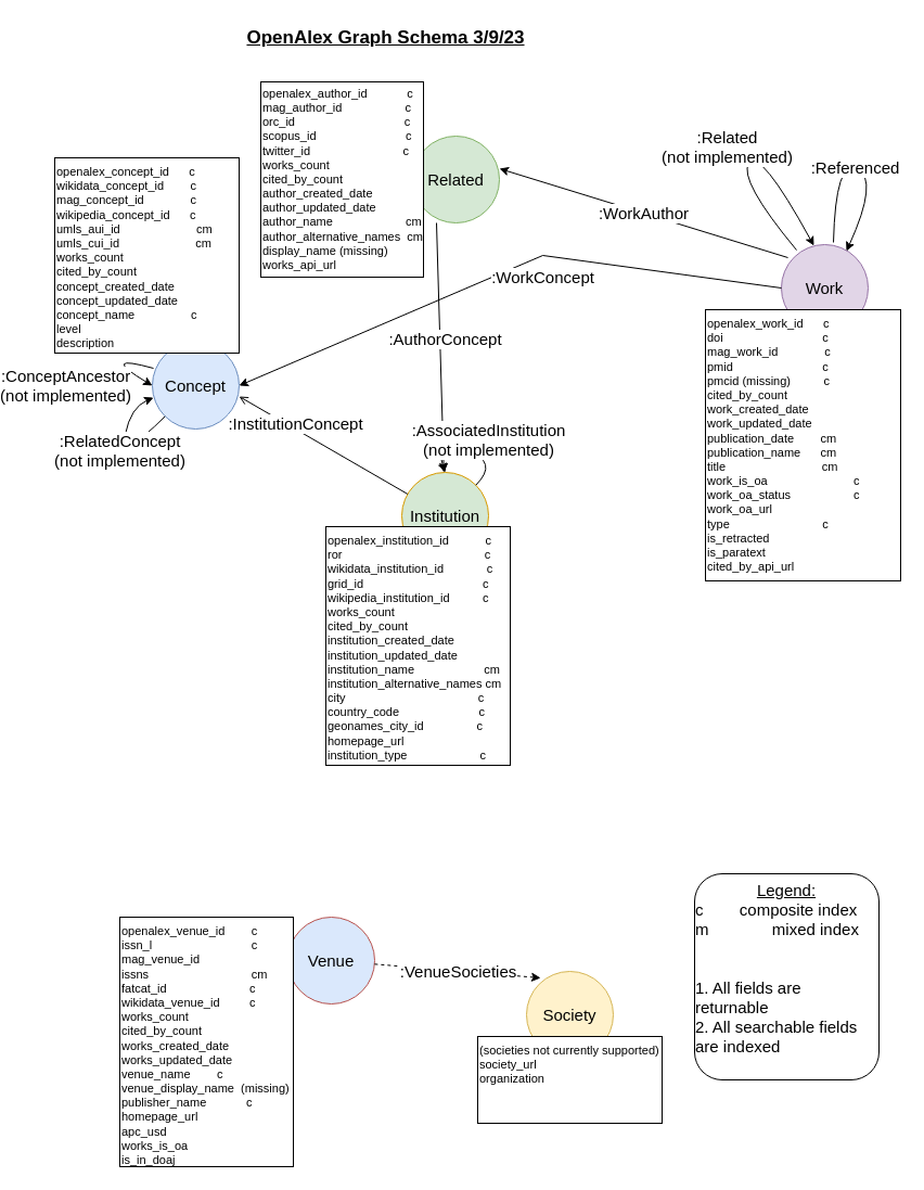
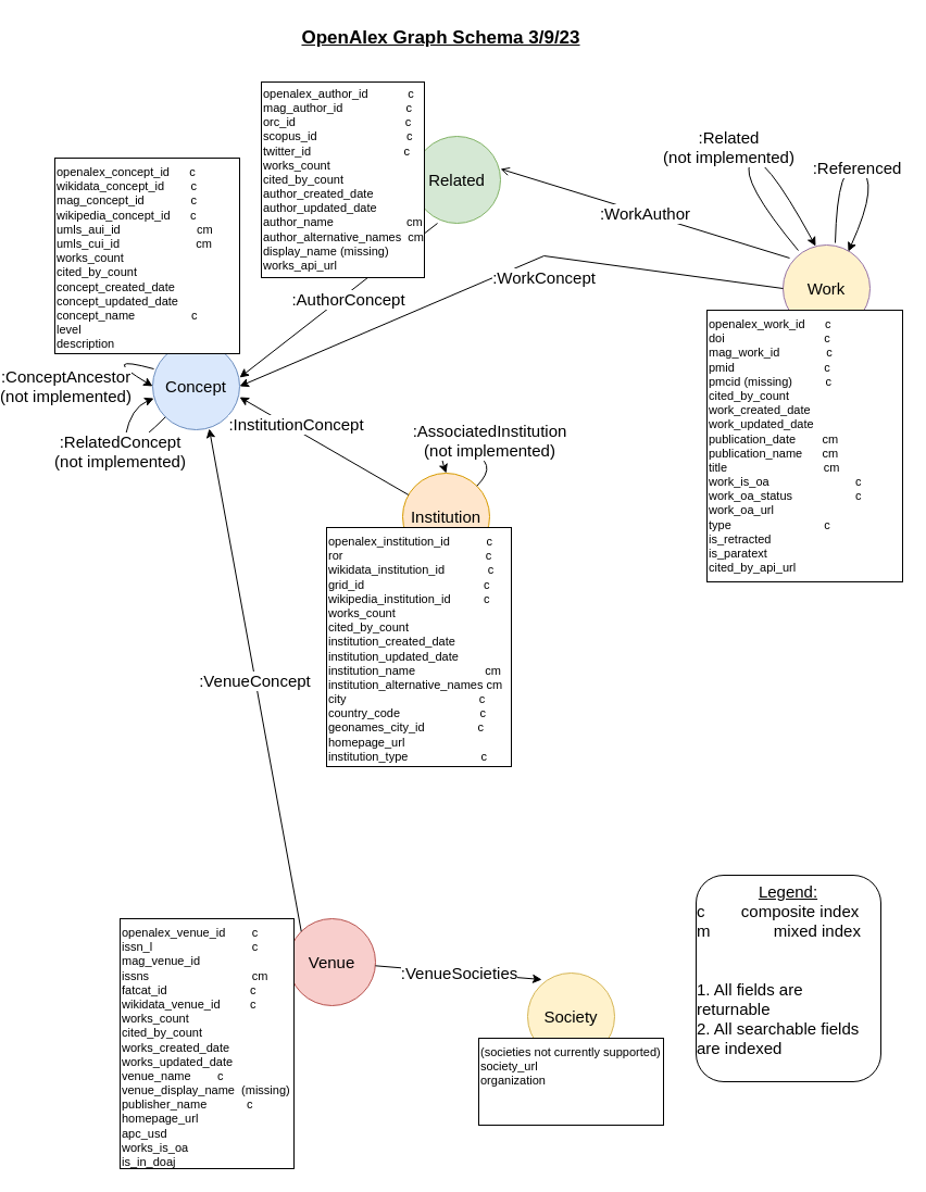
  <mxCell id="0" />
  <mxCell id="1" parent="0" />
  <mxCell id="2" value="Related" style="ellipse;whiteSpace=wrap;html=1;aspect=fixed;fontSize=15;fillColor=#d5e8d4;strokeColor=#82b366;" parent="1" vertex="1"><mxGeometry x="350" y="125" width="80" height="80" as="geometry" /></mxCell>
- <mxCell id="3" value="Work" style="ellipse;whiteSpace=wrap;html=1;aspect=fixed;fontSize=15;fillColor=#e1d5e7;strokeColor=#9673a6;" parent="1" vertex="1"><mxGeometry x="690" y="225" width="80" height="80" as="geometry" /></mxCell>
+ <mxCell id="3" value="Work" style="ellipse;whiteSpace=wrap;html=1;aspect=fixed;fontSize=15;fillColor=#fff2cc;strokeColor=#9673a6;" parent="1" vertex="1"><mxGeometry x="690" y="225" width="80" height="80" as="geometry" /></mxCell>
  <mxCell id="4" value="Concept" style="ellipse;whiteSpace=wrap;html=1;aspect=fixed;fontSize=15;fillColor=#dae8fc;strokeColor=#6c8ebf;" parent="1" vertex="1"><mxGeometry x="110" y="315" width="80" height="80" as="geometry" /></mxCell>
- <mxCell id="5" value="Venue" style="ellipse;whiteSpace=wrap;html=1;aspect=fixed;fontSize=15;fillColor=#dae8fc;strokeColor=#b85450;" parent="1" vertex="1"><mxGeometry x="235" y="845" width="80" height="80" as="geometry" /></mxCell>
- <mxCell id="6" value="Institution" style="ellipse;whiteSpace=wrap;html=1;aspect=fixed;fontSize=15;fillColor=#d5e8d4;strokeColor=#d79b00;" parent="1" vertex="1"><mxGeometry x="340" y="435" width="80" height="80" as="geometry" /></mxCell>
- <mxCell id="7" value=":AuthorConcept" style="endArrow=classic;html=1;rounded=0;fontSize=15;exitX=0.275;exitY=1;exitDx=0;exitDy=0;exitPerimeter=0;" parent="1" source="2" target="6" edge="1"><mxGeometry x="-0.067" y="5" width="50" height="50" relative="1" as="geometry"><mxPoint x="220" y="175" as="sourcePoint" /><mxPoint x="270" y="125" as="targetPoint" /><mxPoint as="offset" /></mxGeometry></mxCell>
- <mxCell id="8" value=":InstitutionConcept" style="endArrow=open;html=1;rounded=0;fontSize=15;entryX=1;entryY=0.625;entryDx=0;entryDy=0;entryPerimeter=0;" parent="1" source="6" target="4" edge="1"><mxGeometry x="0.362" y="-4" width="50" height="50" relative="1" as="geometry"><mxPoint x="370" y="390" as="sourcePoint" /><mxPoint x="420" y="300" as="targetPoint" /><mxPoint as="offset" /></mxGeometry></mxCell>
+ <mxCell id="5" value="Venue" style="ellipse;whiteSpace=wrap;html=1;aspect=fixed;fontSize=15;fillColor=#f8cecc;strokeColor=#b85450;" parent="1" vertex="1"><mxGeometry x="235" y="845" width="80" height="80" as="geometry" /></mxCell>
+ <mxCell id="6" value="Institution" style="ellipse;whiteSpace=wrap;html=1;aspect=fixed;fontSize=15;fillColor=#ffe6cc;strokeColor=#d79b00;" parent="1" vertex="1"><mxGeometry x="340" y="435" width="80" height="80" as="geometry" /></mxCell>
+ <mxCell id="7" value=":AuthorConcept" style="endArrow=classic;html=1;rounded=0;fontSize=15;exitX=0.275;exitY=1;exitDx=0;exitDy=0;exitPerimeter=0;entryX=1;entryY=0.4;entryDx=0;entryDy=0;entryPerimeter=0;" parent="1" source="2" target="4" edge="1"><mxGeometry x="-0.067" y="5" width="50" height="50" relative="1" as="geometry"><mxPoint x="220" y="175" as="sourcePoint" /><mxPoint x="270" y="125" as="targetPoint" /><mxPoint as="offset" /></mxGeometry></mxCell>
+ <mxCell id="8" value=":InstitutionConcept" style="endArrow=classic;html=1;rounded=0;fontSize=15;entryX=1;entryY=0.625;entryDx=0;entryDy=0;entryPerimeter=0;" parent="1" source="6" target="4" edge="1"><mxGeometry x="0.362" y="-4" width="50" height="50" relative="1" as="geometry"><mxPoint x="370" y="390" as="sourcePoint" /><mxPoint x="420" y="300" as="targetPoint" /><mxPoint as="offset" /></mxGeometry></mxCell>
  <mxCell id="9" value=":ConceptAncestor&lt;br&gt;(not implemented)" style="curved=1;endArrow=classic;html=1;rounded=0;fontSize=15;entryX=0;entryY=0.5;entryDx=0;entryDy=0;exitX=0.013;exitY=0.3;exitDx=0;exitDy=0;exitPerimeter=0;" parent="1" source="4" target="4" edge="1"><mxGeometry x="-0.048" y="-42" width="50" height="50" relative="1" as="geometry"><mxPoint x="120" y="325" as="sourcePoint" /><mxPoint x="100" y="215" as="targetPoint" /><Array as="points"><mxPoint x="60" y="325" /></Array><mxPoint x="-8" y="-6" as="offset" /></mxGeometry></mxCell>
  <mxCell id="10" value=":RelatedConcept&lt;br&gt;(not implemented)" style="curved=1;endArrow=classic;html=1;rounded=0;fontSize=15;exitX=0;exitY=1;exitDx=0;exitDy=0;entryX=0.013;entryY=0.638;entryDx=0;entryDy=0;entryPerimeter=0;" parent="1" source="4" target="4" edge="1"><mxGeometry x="0.039" y="2" width="50" height="50" relative="1" as="geometry"><mxPoint x="-30" y="445" as="sourcePoint" /><mxPoint x="20" y="395" as="targetPoint" /><Array as="points"><mxPoint x="80" y="425" /><mxPoint x="90" y="375" /></Array><mxPoint as="offset" /></mxGeometry></mxCell>
  <mxCell id="11" value=":AssociatedInstitution&lt;br&gt;(not implemented)" style="curved=1;endArrow=classic;html=1;rounded=0;fontSize=15;entryX=0.5;entryY=0;entryDx=0;entryDy=0;exitX=1;exitY=0;exitDx=0;exitDy=0;" parent="1" source="6" target="6" edge="1"><mxGeometry x="-0.252" y="-16" width="50" height="50" relative="1" as="geometry"><mxPoint x="300" y="365" as="sourcePoint" /><mxPoint x="325" y="440" as="targetPoint" /><Array as="points"><mxPoint x="430" y="425" /><mxPoint x="370" y="405" /></Array><mxPoint as="offset" /></mxGeometry></mxCell>
  <mxCell id="12" value="Society" style="ellipse;whiteSpace=wrap;html=1;aspect=fixed;fontSize=15;fillColor=#fff2cc;strokeColor=#d6b656;" parent="1" vertex="1"><mxGeometry x="455" y="895" width="80" height="80" as="geometry" /></mxCell>
- <mxCell id="14" value=":VenueSocieties" style="endArrow=classic;html=1;rounded=0;fontSize=15;entryX=0.163;entryY=0.075;entryDx=0;entryDy=0;entryPerimeter=0;dashed=1;" parent="1" source="5" target="12" edge="1"><mxGeometry width="50" height="50" relative="1" as="geometry"><mxPoint x="455" y="830" as="sourcePoint" /><mxPoint x="505" y="780" as="targetPoint" /></mxGeometry></mxCell>
- <mxCell id="15" value=":WorkAuthor" style="endArrow=classic;html=1;rounded=0;fontSize=15;exitX=0.075;exitY=0.15;exitDx=0;exitDy=0;exitPerimeter=0;entryX=1;entryY=0.375;entryDx=0;entryDy=0;entryPerimeter=0;" parent="1" source="3" target="2" edge="1"><mxGeometry width="50" height="50" relative="1" as="geometry"><mxPoint x="520" y="225" as="sourcePoint" /><mxPoint x="570" y="175" as="targetPoint" /></mxGeometry></mxCell>
+ <mxCell id="13" value=":VenueConcept" style="endArrow=classic;html=1;rounded=0;fontSize=15;exitX=0;exitY=0;exitDx=0;exitDy=0;entryX=0.65;entryY=0.988;entryDx=0;entryDy=0;entryPerimeter=0;" parent="1" source="5" target="4" edge="1"><mxGeometry width="50" height="50" relative="1" as="geometry"><mxPoint x="360" y="425" as="sourcePoint" /><mxPoint x="410" y="375" as="targetPoint" /></mxGeometry></mxCell>
+ <mxCell id="14" value=":VenueSocieties" style="endArrow=classic;html=1;rounded=0;fontSize=15;entryX=0.163;entryY=0.075;entryDx=0;entryDy=0;entryPerimeter=0;" parent="1" source="5" target="12" edge="1"><mxGeometry width="50" height="50" relative="1" as="geometry"><mxPoint x="455" y="830" as="sourcePoint" /><mxPoint x="505" y="780" as="targetPoint" /></mxGeometry></mxCell>
+ <mxCell id="15" value=":WorkAuthor" style="endArrow=open;html=1;rounded=0;fontSize=15;exitX=0.075;exitY=0.15;exitDx=0;exitDy=0;exitPerimeter=0;entryX=1;entryY=0.375;entryDx=0;entryDy=0;entryPerimeter=0;" parent="1" source="3" target="2" edge="1"><mxGeometry width="50" height="50" relative="1" as="geometry"><mxPoint x="520" y="225" as="sourcePoint" /><mxPoint x="570" y="175" as="targetPoint" /></mxGeometry></mxCell>
  <mxCell id="16" value=":WorkConcept" style="endArrow=classic;html=1;rounded=0;fontSize=15;exitX=0;exitY=0.5;exitDx=0;exitDy=0;entryX=1;entryY=0.5;entryDx=0;entryDy=0;" parent="1" source="3" target="4" edge="1"><mxGeometry x="-0.127" y="18" width="50" height="50" relative="1" as="geometry"><mxPoint x="440" y="305" as="sourcePoint" /><mxPoint x="490" y="255" as="targetPoint" /><Array as="points"><mxPoint x="470" y="235" /></Array><mxPoint as="offset" /></mxGeometry></mxCell>
  <mxCell id="17" value="openalex_author_id &amp;nbsp; &amp;nbsp; &amp;nbsp; &amp;nbsp; &amp;nbsp; &amp;nbsp;c&lt;br&gt;mag_author_id &amp;nbsp; &amp;nbsp; &amp;nbsp; &amp;nbsp; &amp;nbsp; &amp;nbsp; &amp;nbsp; &amp;nbsp; &amp;nbsp; c&lt;br&gt;orc_id &amp;nbsp; &amp;nbsp; &amp;nbsp; &amp;nbsp; &amp;nbsp; &amp;nbsp; &amp;nbsp; &amp;nbsp; &amp;nbsp; &amp;nbsp; &amp;nbsp; &amp;nbsp; &amp;nbsp; &amp;nbsp; &amp;nbsp; &amp;nbsp; c&lt;br&gt;scopus_id &amp;nbsp; &amp;nbsp; &amp;nbsp; &amp;nbsp; &amp;nbsp; &amp;nbsp; &amp;nbsp; &amp;nbsp; &amp;nbsp; &amp;nbsp; &amp;nbsp; &amp;nbsp; &amp;nbsp; c&amp;nbsp;&lt;br&gt;twitter_id &amp;nbsp; &amp;nbsp; &amp;nbsp; &amp;nbsp; &amp;nbsp; &amp;nbsp; &amp;nbsp; &amp;nbsp; &amp;nbsp; &amp;nbsp; &amp;nbsp; &amp;nbsp; &amp;nbsp; &amp;nbsp;c&lt;br&gt;works_count&lt;br&gt;cited_by_count&lt;br&gt;author_created_date&lt;br&gt;author_updated_date&lt;br&gt;author_name &amp;nbsp; &amp;nbsp; &amp;nbsp; &amp;nbsp; &amp;nbsp; &amp;nbsp; &amp;nbsp; &amp;nbsp; &amp;nbsp; &amp;nbsp; &amp;nbsp;cm&lt;br&gt;author_alternative_names &amp;nbsp;cm&lt;br&gt;display_name (missing)&lt;br&gt;works_api_url" style="whiteSpace=wrap;html=1;fontSize=11;align=left;verticalAlign=middle;labelPosition=center;verticalLabelPosition=middle;" parent="1" vertex="1"><mxGeometry x="210" y="75" width="150" height="180" as="geometry" /></mxCell>
  <mxCell id="18" value="openalex_concept_id &amp;nbsp; &amp;nbsp; &amp;nbsp;c&lt;br&gt;wikidata_concept_id &amp;nbsp; &amp;nbsp; &amp;nbsp; &amp;nbsp;c&lt;br&gt;mag_concept_id &amp;nbsp; &amp;nbsp; &amp;nbsp; &amp;nbsp; &amp;nbsp; &amp;nbsp; &amp;nbsp;c&lt;br&gt;wikipedia_concept_id &amp;nbsp; &amp;nbsp; &amp;nbsp;c&lt;br&gt;umls_aui_id &amp;nbsp; &amp;nbsp; &amp;nbsp; &amp;nbsp; &amp;nbsp; &amp;nbsp; &amp;nbsp; &amp;nbsp; &amp;nbsp; &amp;nbsp; &amp;nbsp; cm&lt;br&gt;umls_cui_id &amp;nbsp; &amp;nbsp; &amp;nbsp; &amp;nbsp; &amp;nbsp; &amp;nbsp; &amp;nbsp; &amp;nbsp; &amp;nbsp; &amp;nbsp; &amp;nbsp; cm&lt;br&gt;works_count&lt;br&gt;cited_by_count&lt;br&gt;concept_created_date&lt;br&gt;concept_updated_date&lt;br&gt;concept_name &amp;nbsp; &amp;nbsp; &amp;nbsp; &amp;nbsp; &amp;nbsp; &amp;nbsp; &amp;nbsp; &amp;nbsp; c&lt;br&gt;level&lt;br&gt;description" style="whiteSpace=wrap;html=1;fontSize=11;align=left;verticalAlign=top;" parent="1" vertex="1"><mxGeometry x="20" y="145" width="170" height="180" as="geometry" /></mxCell>
  <mxCell id="19" value="openalex_institution_id &amp;nbsp; &amp;nbsp; &amp;nbsp; &amp;nbsp; &amp;nbsp; c&lt;br&gt;ror &amp;nbsp; &amp;nbsp; &amp;nbsp; &amp;nbsp; &amp;nbsp; &amp;nbsp; &amp;nbsp; &amp;nbsp; &amp;nbsp; &amp;nbsp; &amp;nbsp; &amp;nbsp; &amp;nbsp; &amp;nbsp; &amp;nbsp; &amp;nbsp; &amp;nbsp; &amp;nbsp; &amp;nbsp; &amp;nbsp; &amp;nbsp; c&lt;br&gt;wikidata_institution_id &amp;nbsp; &amp;nbsp; &amp;nbsp; &amp;nbsp; &amp;nbsp; &amp;nbsp; c&lt;br&gt;grid_id &amp;nbsp; &amp;nbsp; &amp;nbsp; &amp;nbsp; &amp;nbsp; &amp;nbsp; &amp;nbsp; &amp;nbsp; &amp;nbsp; &amp;nbsp; &amp;nbsp; &amp;nbsp; &amp;nbsp; &amp;nbsp; &amp;nbsp; &amp;nbsp; &amp;nbsp; &amp;nbsp;c&lt;br&gt;wikipedia_institution_id &amp;nbsp; &amp;nbsp; &amp;nbsp; &amp;nbsp; &amp;nbsp;c&lt;br&gt;works_count&lt;br&gt;cited_by_count&lt;br&gt;institution_created_date&lt;br&gt;institution_updated_date&lt;br&gt;institution_name &amp;nbsp; &amp;nbsp; &amp;nbsp; &amp;nbsp; &amp;nbsp; &amp;nbsp; &amp;nbsp; &amp;nbsp; &amp;nbsp; &amp;nbsp; cm&lt;br&gt;institution_alternative_names cm&lt;br&gt;city &amp;nbsp; &amp;nbsp; &amp;nbsp; &amp;nbsp; &amp;nbsp; &amp;nbsp; &amp;nbsp; &amp;nbsp; &amp;nbsp; &amp;nbsp; &amp;nbsp; &amp;nbsp; &amp;nbsp; &amp;nbsp; &amp;nbsp; &amp;nbsp; &amp;nbsp; &amp;nbsp; &amp;nbsp; &amp;nbsp;c&lt;br&gt;country_code &amp;nbsp; &amp;nbsp; &amp;nbsp; &amp;nbsp; &amp;nbsp; &amp;nbsp; &amp;nbsp; &amp;nbsp; &amp;nbsp; &amp;nbsp; &amp;nbsp; &amp;nbsp;c&lt;br&gt;geonames_city_id &amp;nbsp; &amp;nbsp; &amp;nbsp; &amp;nbsp; &amp;nbsp; &amp;nbsp; &amp;nbsp; &amp;nbsp;c&lt;br&gt;homepage_url&lt;br&gt;institution_type &amp;nbsp; &amp;nbsp; &amp;nbsp; &amp;nbsp; &amp;nbsp; &amp;nbsp; &amp;nbsp; &amp;nbsp; &amp;nbsp; &amp;nbsp; &amp;nbsp;c" style="whiteSpace=wrap;html=1;fontSize=11;align=left;verticalAlign=top;" parent="1" vertex="1"><mxGeometry x="270" y="485" width="170" height="220" as="geometry" /></mxCell>
  <mxCell id="20" value=":Related&lt;br&gt;(not implemented)" style="curved=1;endArrow=classic;html=1;rounded=0;fontSize=15;exitX=0.175;exitY=0.063;exitDx=0;exitDy=0;exitPerimeter=0;entryX=0.375;entryY=0.013;entryDx=0;entryDy=0;entryPerimeter=0;" parent="1" source="3" target="3" edge="1"><mxGeometry x="-0.074" y="25" width="50" height="50" relative="1" as="geometry"><mxPoint x="640" y="115" as="sourcePoint" /><mxPoint x="690" y="65" as="targetPoint" /><Array as="points"><mxPoint x="650" y="165" /><mxPoint x="670" y="135" /></Array><mxPoint as="offset" /></mxGeometry></mxCell>
  <mxCell id="21" value=":Referenced" style="curved=1;endArrow=classic;html=1;rounded=0;fontSize=15;exitX=0.6;exitY=-0.025;exitDx=0;exitDy=0;exitPerimeter=0;entryX=0.75;entryY=0.075;entryDx=0;entryDy=0;entryPerimeter=0;" parent="1" source="3" target="3" edge="1"><mxGeometry width="50" height="50" relative="1" as="geometry"><mxPoint x="720" y="95" as="sourcePoint" /><mxPoint x="780" y="225" as="targetPoint" /><Array as="points"><mxPoint x="740" y="145" /><mxPoint x="780" y="165" /></Array></mxGeometry></mxCell>
  <mxCell id="22" value="openalex_work_id &amp;nbsp; &amp;nbsp; &amp;nbsp;c&lt;br&gt;doi &amp;nbsp; &amp;nbsp; &amp;nbsp; &amp;nbsp; &amp;nbsp; &amp;nbsp; &amp;nbsp; &amp;nbsp; &amp;nbsp; &amp;nbsp; &amp;nbsp; &amp;nbsp; &amp;nbsp; &amp;nbsp; &amp;nbsp;c&lt;br&gt;mag_work_id &amp;nbsp; &amp;nbsp; &amp;nbsp; &amp;nbsp; &amp;nbsp; &amp;nbsp; &amp;nbsp;c&lt;br&gt;pmid &amp;nbsp; &amp;nbsp; &amp;nbsp; &amp;nbsp; &amp;nbsp; &amp;nbsp; &amp;nbsp; &amp;nbsp; &amp;nbsp; &amp;nbsp; &amp;nbsp; &amp;nbsp; &amp;nbsp; c&lt;br&gt;pmcid (missing) &amp;nbsp; &amp;nbsp; &amp;nbsp; &amp;nbsp; &amp;nbsp;c&lt;br&gt;cited_by_count&lt;br&gt;work_created_date&lt;br&gt;work_updated_date&lt;br&gt;publication_date &amp;nbsp; &amp;nbsp; &amp;nbsp; &amp;nbsp;cm&lt;br&gt;publication_name &amp;nbsp; &amp;nbsp; &amp;nbsp;cm&lt;br&gt;title &amp;nbsp; &amp;nbsp; &amp;nbsp; &amp;nbsp; &amp;nbsp; &amp;nbsp; &amp;nbsp; &amp;nbsp; &amp;nbsp; &amp;nbsp; &amp;nbsp; &amp;nbsp; &amp;nbsp; &amp;nbsp; cm&lt;br&gt;work_is_oa &amp;nbsp; &amp;nbsp; &amp;nbsp; &amp;nbsp; &amp;nbsp; &amp;nbsp; &amp;nbsp; &amp;nbsp; &amp;nbsp; &amp;nbsp; &amp;nbsp; &amp;nbsp; &amp;nbsp;c&lt;br&gt;work_oa_status &amp;nbsp; &amp;nbsp; &amp;nbsp; &amp;nbsp; &amp;nbsp; &amp;nbsp; &amp;nbsp; &amp;nbsp; &amp;nbsp; c&lt;br&gt;work_oa_url &amp;nbsp; &amp;nbsp; &amp;nbsp; &amp;nbsp; &amp;nbsp; &amp;nbsp; &amp;nbsp; &amp;nbsp; &amp;nbsp; &amp;nbsp; &amp;nbsp; &amp;nbsp;&lt;br&gt;type &amp;nbsp; &amp;nbsp; &amp;nbsp; &amp;nbsp; &amp;nbsp; &amp;nbsp; &amp;nbsp; &amp;nbsp; &amp;nbsp; &amp;nbsp; &amp;nbsp; &amp;nbsp; &amp;nbsp; &amp;nbsp;c&lt;br&gt;is_retracted&lt;br&gt;is_paratext&lt;br&gt;cited_by_api_url" style="whiteSpace=wrap;html=1;fontSize=11;align=left;verticalAlign=top;" parent="1" vertex="1"><mxGeometry x="620" y="285" width="180" height="250" as="geometry" /></mxCell>
  <mxCell id="23" value="openalex_venue_id &amp;nbsp; &amp;nbsp; &amp;nbsp; &amp;nbsp;c&lt;br&gt;issn_l &amp;nbsp; &amp;nbsp; &amp;nbsp; &amp;nbsp; &amp;nbsp; &amp;nbsp; &amp;nbsp; &amp;nbsp; &amp;nbsp; &amp;nbsp; &amp;nbsp; &amp;nbsp; &amp;nbsp; &amp;nbsp; &amp;nbsp;c&lt;br&gt;mag_venue_id&lt;br&gt;issns &amp;nbsp; &amp;nbsp; &amp;nbsp; &amp;nbsp; &amp;nbsp; &amp;nbsp; &amp;nbsp; &amp;nbsp; &amp;nbsp; &amp;nbsp; &amp;nbsp; &amp;nbsp; &amp;nbsp; &amp;nbsp; &amp;nbsp; cm&lt;br&gt;fatcat_id &amp;nbsp; &amp;nbsp; &amp;nbsp; &amp;nbsp; &amp;nbsp; &amp;nbsp; &amp;nbsp; &amp;nbsp; &amp;nbsp; &amp;nbsp; &amp;nbsp; &amp;nbsp; c&lt;br&gt;wikidata_venue_id &amp;nbsp; &amp;nbsp; &amp;nbsp; &amp;nbsp; c&lt;br&gt;works_count&lt;br&gt;cited_by_count&lt;br&gt;works_created_date&lt;br&gt;works_updated_date&lt;br&gt;venue_name&lt;span style=&quot;white-space: pre;&quot;&gt; &lt;span style=&quot;white-space: pre;&quot;&gt;       c&lt;/span&gt;&lt;/span&gt;&lt;br&gt;venue_display_name &amp;nbsp;(missing)&lt;br&gt;publisher_name &amp;nbsp; &amp;nbsp; &amp;nbsp; &amp;nbsp; &amp;nbsp; &amp;nbsp;c&lt;br&gt;homepage_url&lt;br&gt;apc_usd&lt;br&gt;works_is_oa&lt;br&gt;is_in_doaj" style="whiteSpace=wrap;html=1;fontSize=11;align=left;verticalAlign=top;" parent="1" vertex="1"><mxGeometry x="80" y="845" width="160" height="230" as="geometry" /></mxCell>
  <mxCell id="24" value="(societies not currently supported)&lt;br&gt;society_url&lt;br&gt;organization" style="whiteSpace=wrap;html=1;fontSize=11;align=left;verticalAlign=top;" parent="1" vertex="1"><mxGeometry x="410" y="955" width="170" height="80" as="geometry" /></mxCell>
- <mxCell id="25" value="OpenAlex Graph Schema 3/9/23&lt;br style=&quot;font-size: 17px;&quot;&gt;" style="text;html=1;align=center;verticalAlign=middle;resizable=0;points=[];autosize=1;strokeColor=none;fillColor=none;fontSize=17;fontStyle=5" parent="1" vertex="1"><mxGeometry x="185" y="20" width="280" height="30" as="geometry" /></mxCell>
+ <mxCell id="25" value="OpenAlex Graph Schema 3/9/23&lt;br style=&quot;font-size: 17px;&quot;&gt;" style="text;html=1;align=center;verticalAlign=middle;resizable=0;points=[];autosize=1;strokeColor=none;fillColor=none;fontSize=17;fontStyle=5" parent="1" vertex="1"><mxGeometry x="235" y="20" width="280" height="30" as="geometry" /></mxCell>
  <mxCell id="26" value="&lt;font style=&quot;font-size: 15px;&quot;&gt;&lt;u&gt;Legend:&lt;/u&gt;&lt;br&gt;&lt;/font&gt;&lt;div style=&quot;text-align: left; font-size: 15px;&quot;&gt;&lt;font style=&quot;font-size: 15px;&quot;&gt;c &amp;nbsp; &amp;nbsp; &amp;nbsp; &amp;nbsp;composite index&lt;/font&gt;&lt;/div&gt;&lt;div style=&quot;text-align: left; font-size: 15px;&quot;&gt;&lt;font style=&quot;font-size: 15px;&quot;&gt;m &amp;nbsp; &amp;nbsp; &amp;nbsp; &amp;nbsp; &amp;nbsp; &amp;nbsp; &amp;nbsp;mixed index&lt;/font&gt;&lt;/div&gt;&lt;div style=&quot;text-align: left; font-size: 15px;&quot;&gt;&lt;font style=&quot;font-size: 15px;&quot;&gt;&lt;br&gt;&lt;/font&gt;&lt;/div&gt;&lt;div style=&quot;text-align: left; font-size: 15px;&quot;&gt;&lt;font style=&quot;font-size: 15px;&quot;&gt;&lt;br&gt;&lt;/font&gt;&lt;/div&gt;&lt;div style=&quot;text-align: left; font-size: 15px;&quot;&gt;&lt;font style=&quot;font-size: 15px;&quot;&gt;1. All fields are returnable&lt;/font&gt;&lt;/div&gt;&lt;div style=&quot;text-align: left; font-size: 15px;&quot;&gt;&lt;font style=&quot;font-size: 15px;&quot;&gt;2. All searchable fields are &lt;/font&gt;indexed&lt;/div&gt;" style="rounded=1;whiteSpace=wrap;html=1;verticalAlign=top;" parent="1" vertex="1"><mxGeometry x="610" y="805" width="170" height="190" as="geometry" /></mxCell>
